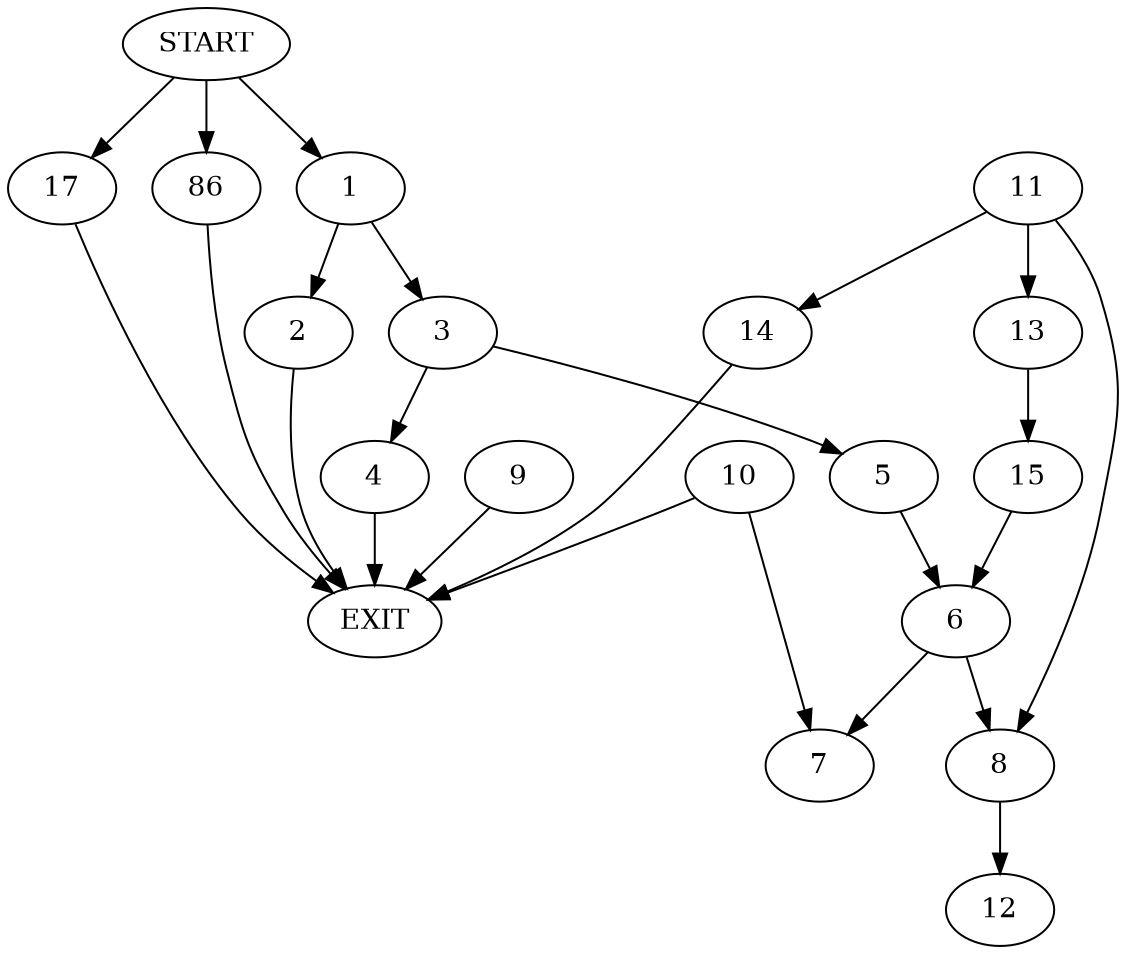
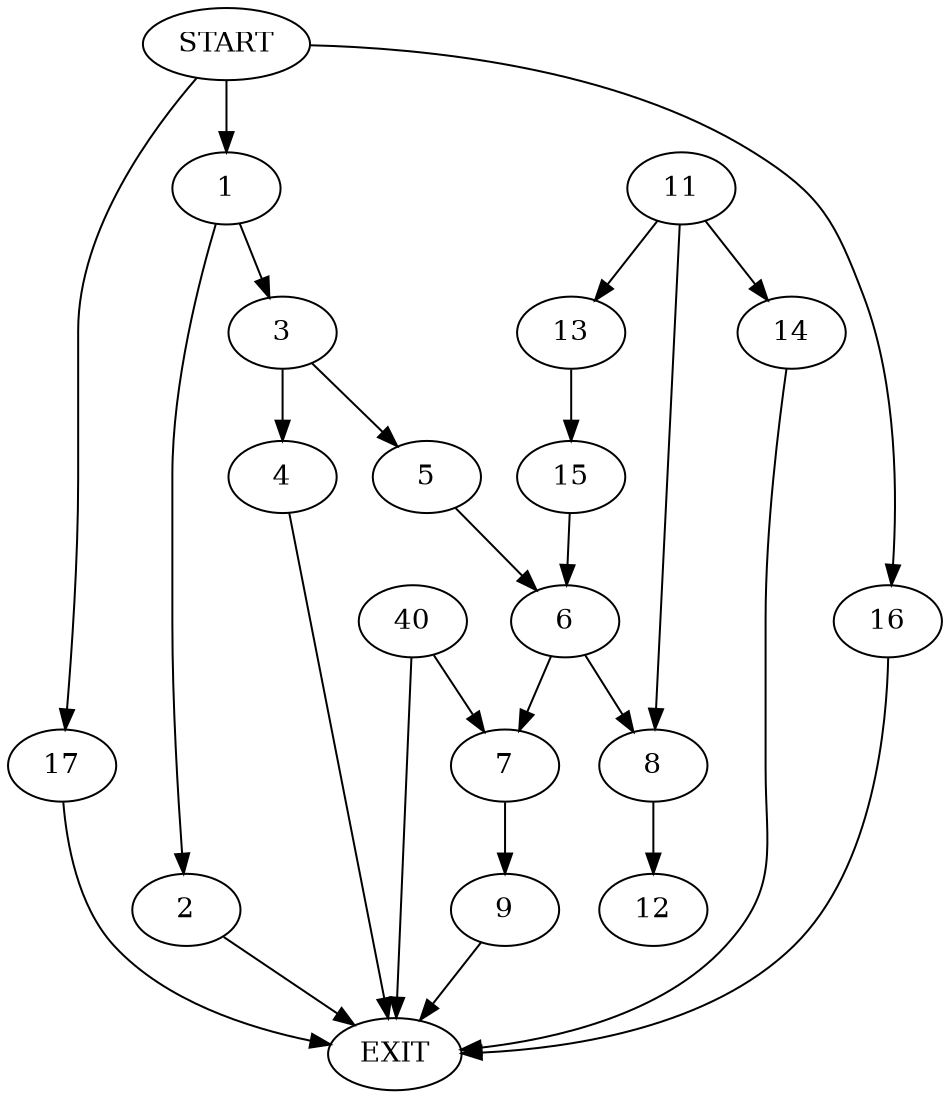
  digraph {
    n1 [label=START]
    1
-   16 [label=86]
+   16
    17
    2
    3
    n7 [label=EXIT]
    4
    5
    6
    7
    8
    9
    12
-   10
+   10 [label=40]
    11
    13
    14
    15
    n1 -> 1
    n1 -> 16
    n1 -> 17
    1 -> 2
    1 -> 3
    16 -> n7
    17 -> n7
    2 -> n7
    3 -> 4
    3 -> 5
    4 -> n7
    5 -> 6
    6 -> 7
    6 -> 8
+   7 -> 9
    8 -> 12
    9 -> n7
    10 -> n7
    10 -> 7
    11 -> 8
    11 -> 13
    11 -> 14
    13 -> 15
    14 -> n7
    15 -> 6
  }
